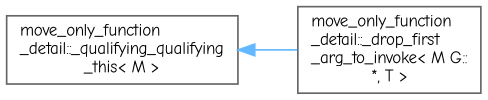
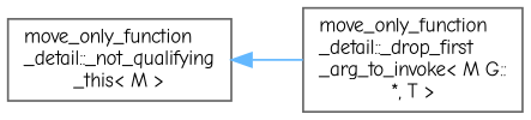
  digraph {
    rankdir=LR
    fontname="Comic Neue"
    node [color=grey40 fillcolor=white fontname="Comic Neue" fontsize=10 shape=box style=filled]
-   n1 [height=0.2 label="move_only_function\l_detail::_qualifying_qualifying\l_this\< M \>" width=0.4]
+   n1 [height=0.2 label="move_only_function\l_detail::_not_qualifying\l_this\< M \>" width=0.4]
    n2 [height=0.2 label="move_only_function\l_detail::_drop_first\l_arg_to_invoke\< M G::\l*, T \>" width=0.4]
    n1 -> n2 [color=steelblue1 dir=back fontname="Comic Neue" fontsize=10 labelfontname=Helvetica labelfontsize=10 style=solid]
  }
